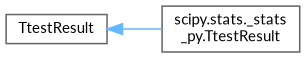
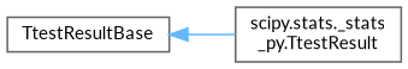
  digraph {
    rankdir=LR
    fontname=Lato
    node [color=grey40 fillcolor=white fontname=Lato fontsize=10 shape=box style=filled]
-   n1 [height=0.2 label=TtestResult width=0.4]
+   n1 [height=0.2 label=TtestResultBase width=0.4]
    n2 [height=0.2 label="scipy.stats._stats\l_py.TtestResult" width=0.4]
    n1 -> n2 [color=steelblue1 dir=back fontname=Lato fontsize=10 labelfontname=Helvetica labelfontsize=10 style=solid]
  }
